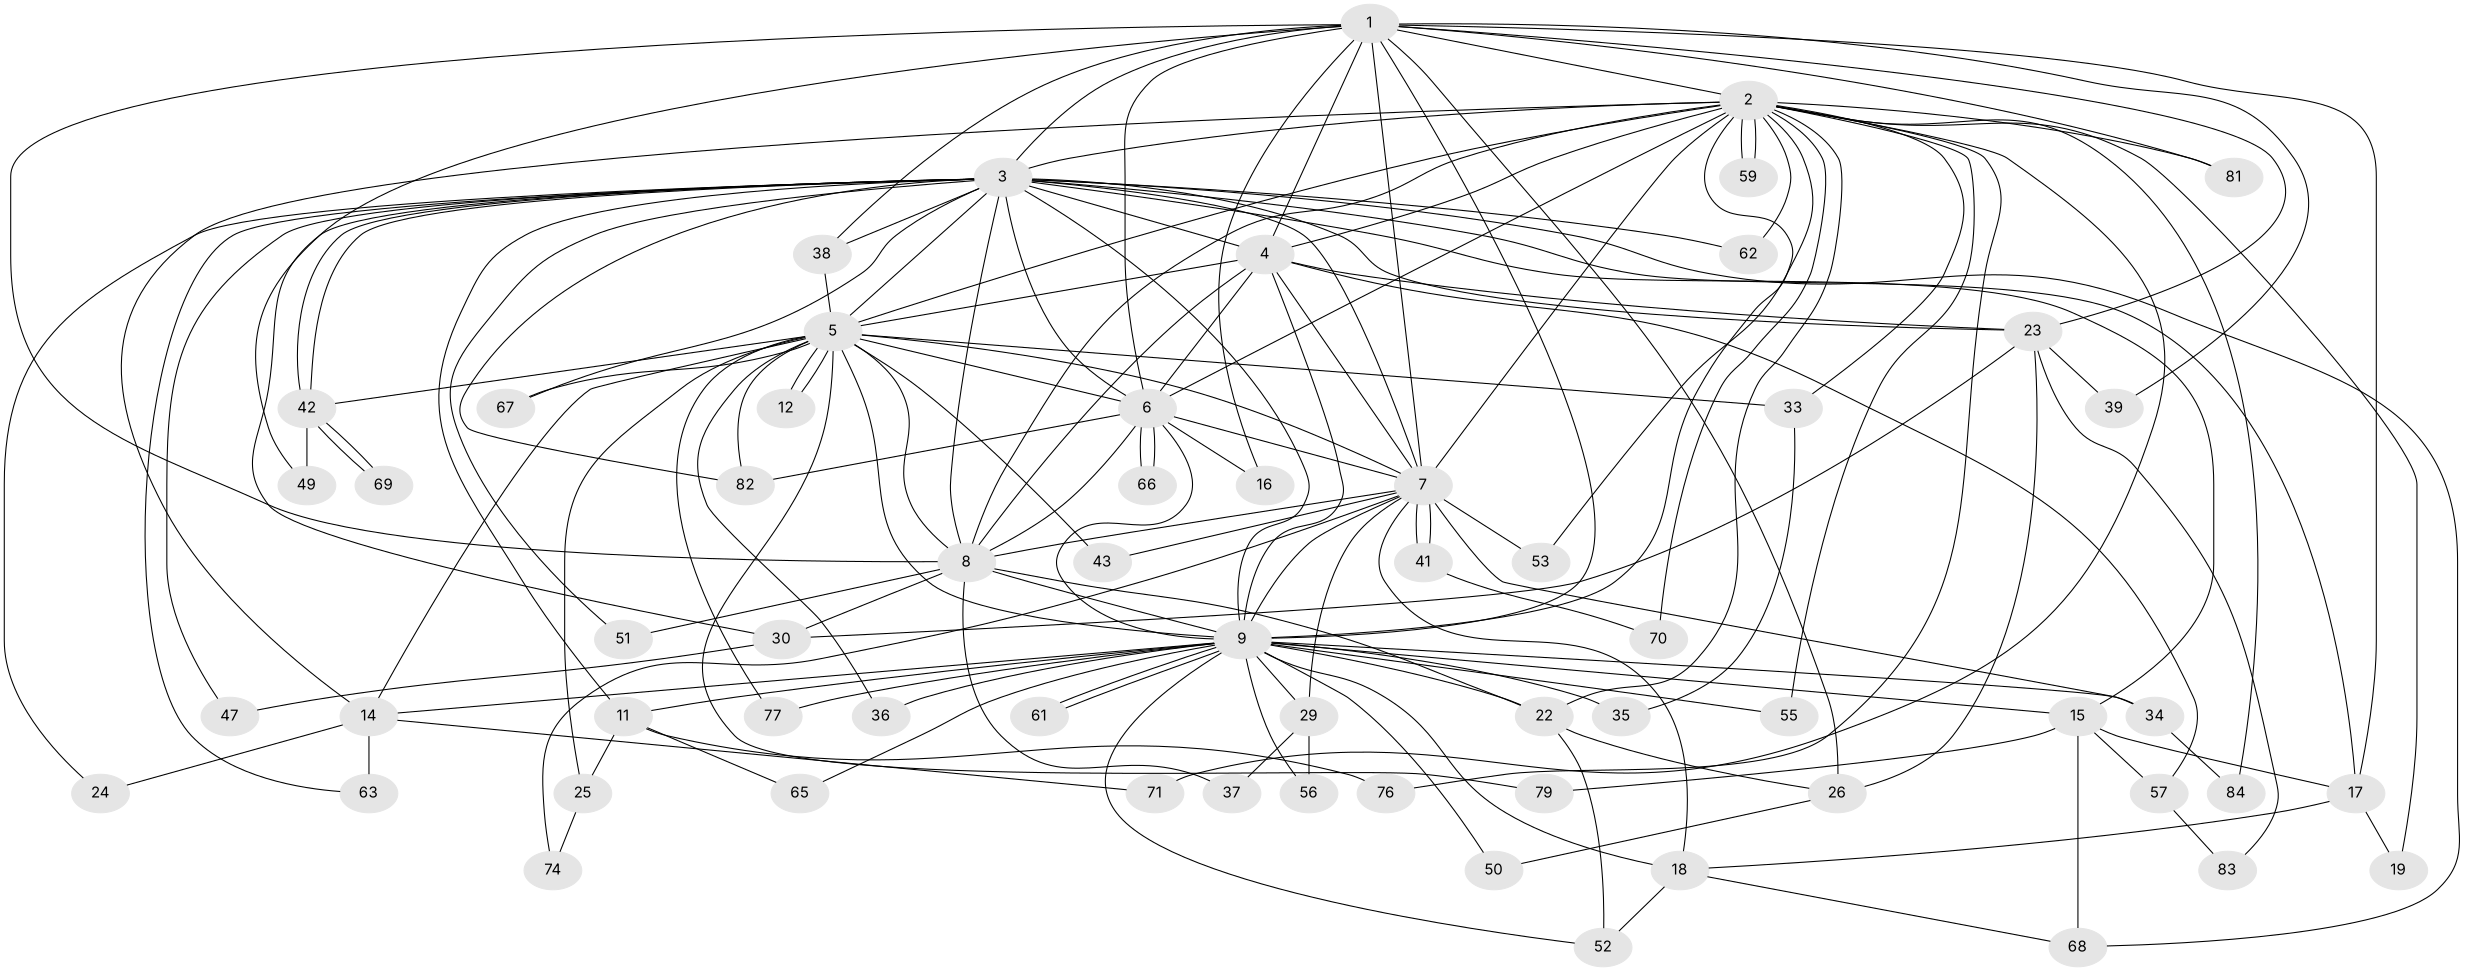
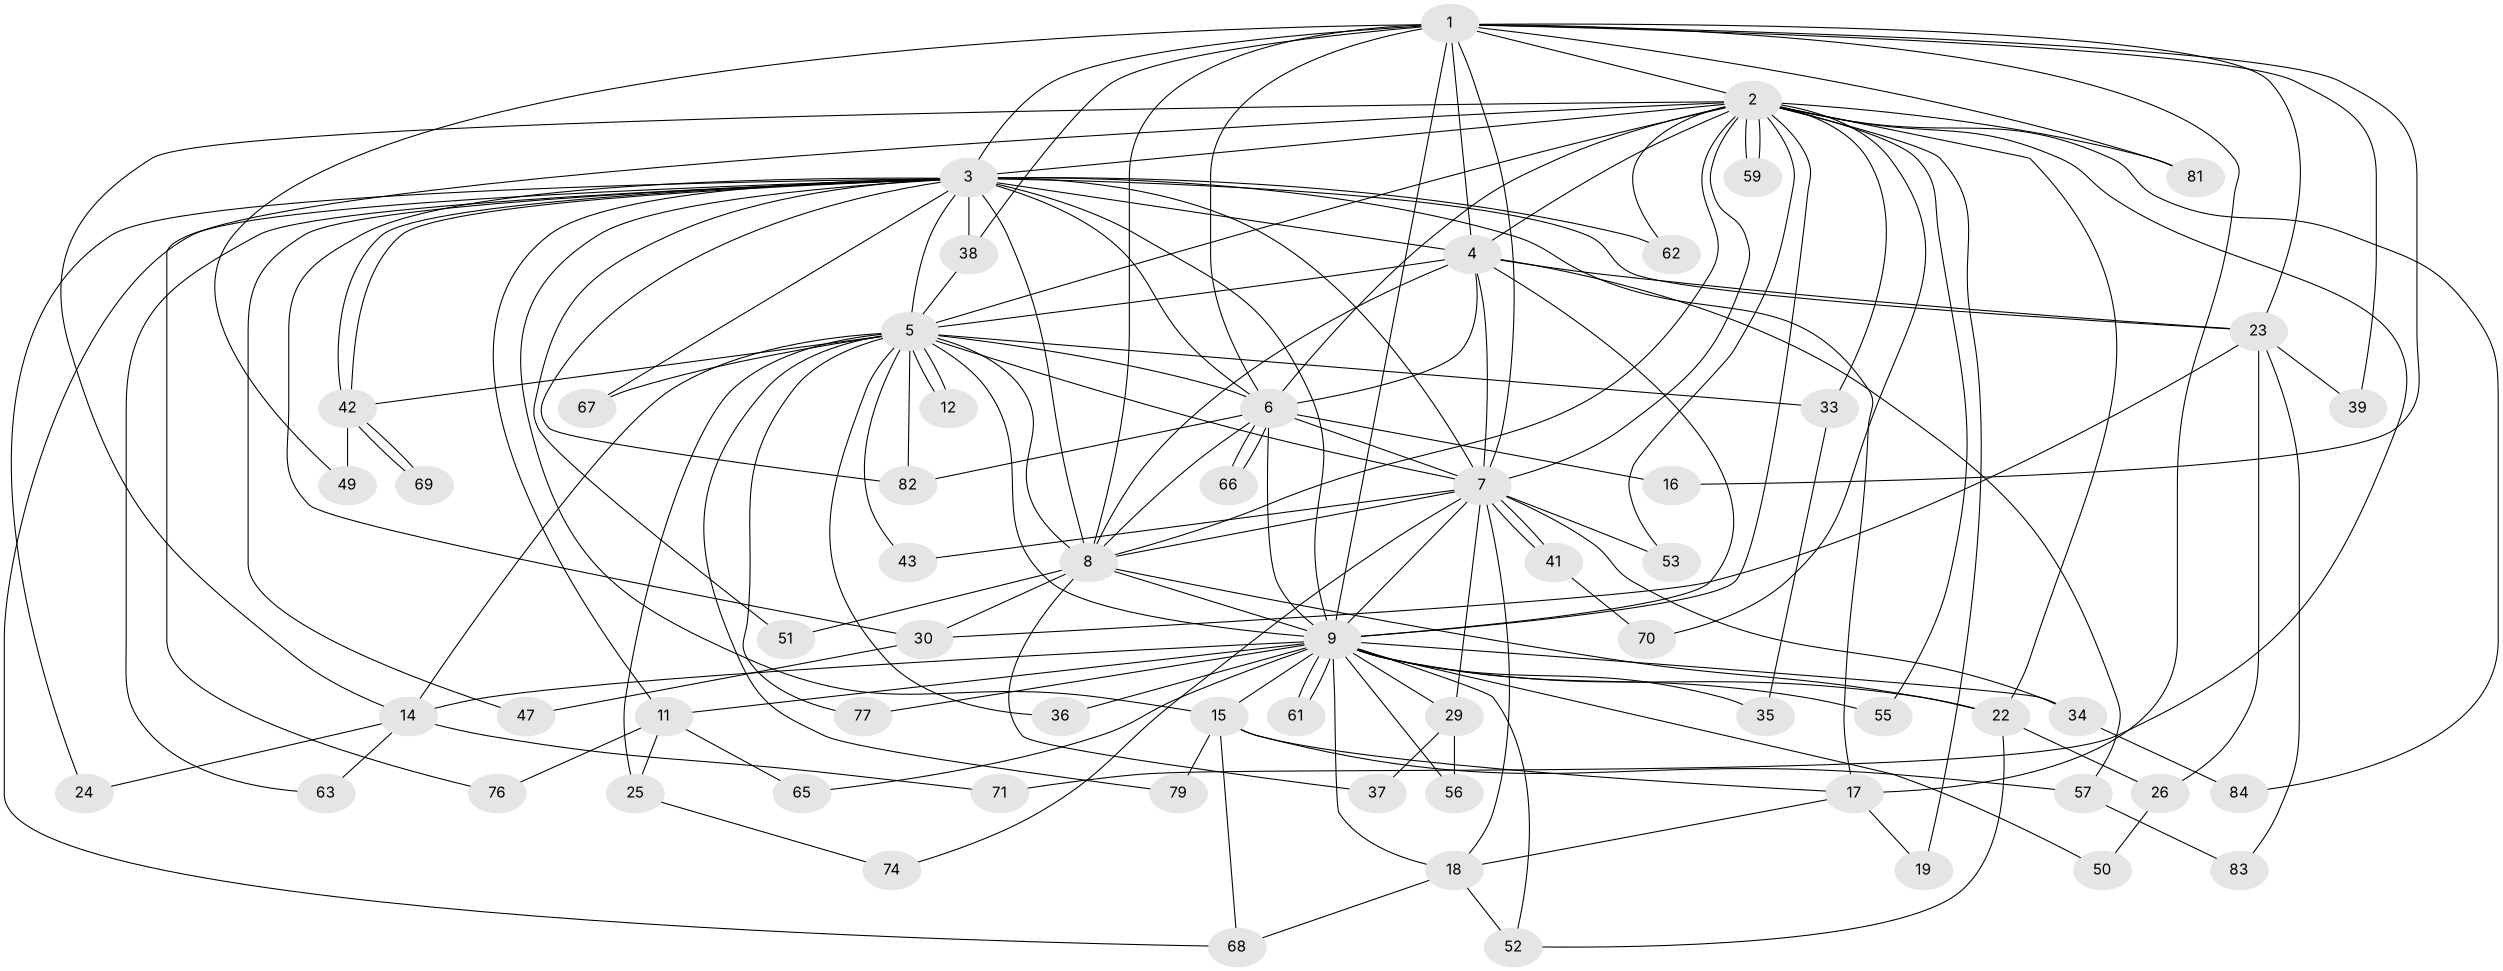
  graph {
    fontname=Inter
    node [color=gray90 fontname=Inter style=filled]
    edge [fontname=Inter]
    1 [super="+10"]
    2 [super="+86"]
    3 [super="+85"]
    4 [super="+44"]
    6 [super="+72"]
    7 [super="+27"]
    8 [super="+80"]
    9 [super="+40"]
    16 [super="+21"]
    17 [super="+73"]
    23 [super="+28"]
    26 [super="+60"]
    38
    39
    49
    81
    5 [super="+45"]
    14 [super="+20"]
    19 [super="+54"]
    22
    33
    53
    55
    59
    62
    70
    71
    76
    84
    11
    15 [super="+78"]
    24
    30 [super="+48"]
    42
    47
    51
    63
    67
    68 [super="+75"]
    82
    57
    12
    25 [super="+32"]
    36 [super="+64"]
    43
    77
    79
    66
    18 [super="+46"]
    29 [super="+31"]
    34
    41
    74
    37
    35
    50
    52 [super="+58"]
    56
    61
    65
    83
    69
    1 -- 2 [weight=2]
    1 -- 3 [weight=2]
    1 -- 4 [weight=3]
    1 -- 6 [weight=2]
    1 -- 7 [weight=2]
    1 -- 8 [weight=2]
    1 -- 9 [weight=2]
    1 -- 16
    1 -- 17 [weight=2]
    1 -- 23
-   1 -- 26
    1 -- 38
    1 -- 39
    1 -- 49
    1 -- 81
    2 -- 3 [weight=2]
    2 -- 4
    2 -- 6
    2 -- 7
    2 -- 8
    2 -- 9
    2 -- 81
    2 -- 5
    2 -- 14
    2 -- 19 [weight=2]
    2 -- 22
    2 -- 33
    2 -- 53
    2 -- 55
    2 -- 59
    2 -- 59
    2 -- 62
    2 -- 70
    2 -- 71
    2 -- 76
    2 -- 84
    3 -- 4
    3 -- 6 [weight=2]
    3 -- 7
    3 -- 8
    3 -- 9
    3 -- 17
    3 -- 23
    3 -- 38
    3 -- 5
    3 -- 62
    3 -- 11
    3 -- 15
    3 -- 24
    3 -- 30
    3 -- 42
    3 -- 42
    3 -- 47
    3 -- 51
    3 -- 63
    3 -- 67
    3 -- 68
    3 -- 82
    4 -- 6
    4 -- 7
    4 -- 8
    4 -- 9
    4 -- 23
    4 -- 5
    4 -- 57
    6 -- 7
    6 -- 8
    6 -- 9 [weight=2]
    6 -- 16 [weight=2]
    6 -- 82
    6 -- 66
    6 -- 66
    7 -- 8
    7 -- 9
    7 -- 53
    7 -- 43
    7 -- 18
    7 -- 29 [weight=2]
    7 -- 34
    7 -- 41
    7 -- 41
    7 -- 74
    8 -- 9
    8 -- 22
    8 -- 30
    8 -- 51
    8 -- 37
    9 -- 14
    9 -- 22
    9 -- 55
    9 -- 11
    9 -- 15
    9 -- 36
    9 -- 77
    9 -- 18
    9 -- 29
    9 -- 34
    9 -- 35
    9 -- 50
    9 -- 52
    9 -- 56
    9 -- 61
    9 -- 61
    9 -- 65
    17 -- 19
    17 -- 18
    23 -- 26
    23 -- 39
    23 -- 30
    23 -- 83
    26 -- 50
    38 -- 5 [weight=2]
    5 -- 6
    5 -- 7
    5 -- 8
    5 -- 9
    5 -- 14
    5 -- 33
    5 -- 42
    5 -- 67
    5 -- 82
    5 -- 12
    5 -- 12
    5 -- 25 [weight=2]
    5 -- 36 [weight=2]
    5 -- 43
    5 -- 77
    5 -- 79
    14 -- 71
    14 -- 24
    14 -- 63
    22 -- 26
    22 -- 52
    33 -- 35
    11 -- 76
    11 -- 25
    11 -- 65
    15 -- 17
    15 -- 68
    15 -- 57
    15 -- 79
    30 -- 47
    42 -- 49
    42 -- 69
    42 -- 69
    57 -- 83
    25 -- 74
    18 -- 68
    18 -- 52
    29 -- 37
    29 -- 56
    34 -- 84
    41 -- 70
  }
